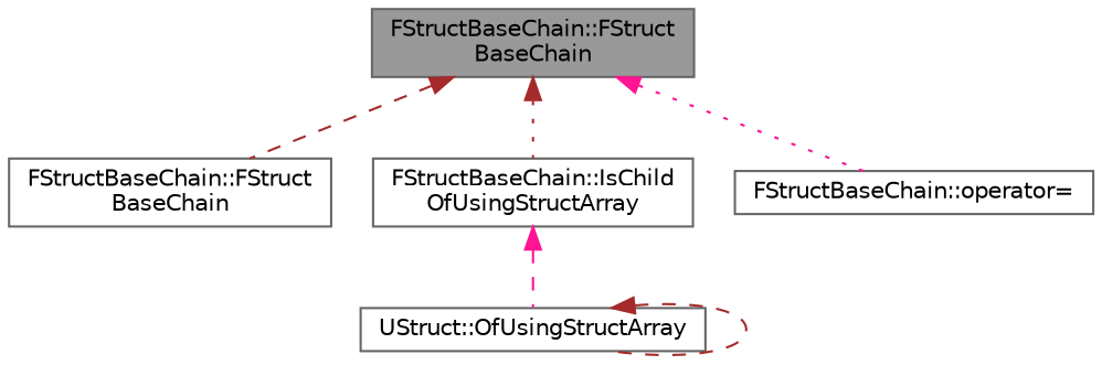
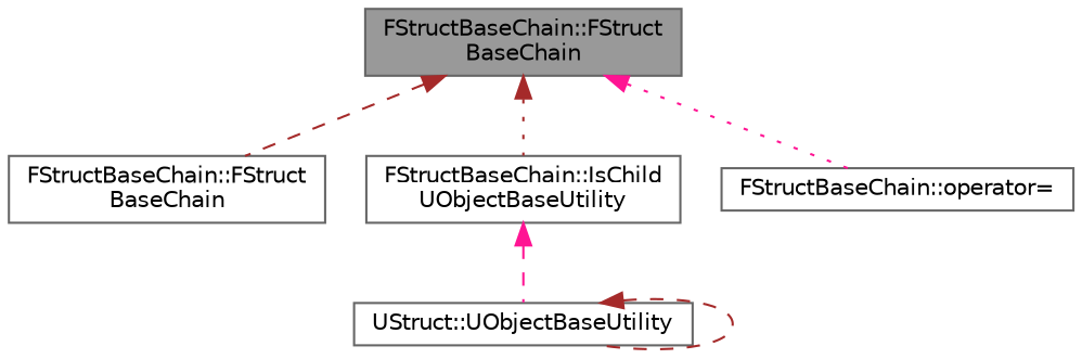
  digraph {
    rankdir=TB
    node [color=grey40 fillcolor=white fontname=Helvetica fontsize=10 shape=box style=filled]
    edge [color=brown dir=back fontname=Helvetica fontsize=10 labelfontname=Helvetica labelfontsize=10 style=dashed]
    n1 [color=gray40 fillcolor=grey60 fontcolor=black height=0.2 label="FStructBaseChain::FStruct\lBaseChain" width=0.4]
    n2 [height=0.2 label="FStructBaseChain::FStruct\lBaseChain" width=0.4]
-   n3 [height=0.2 label="FStructBaseChain::IsChild\lOfUsingStructArray" width=0.4]
+   n3 [height=0.2 label="FStructBaseChain::IsChild\lUObjectBaseUtility" width=0.4]
    n4 [height=0.2 label="FStructBaseChain::operator=" width=0.4]
-   n5 [height=0.2 label="UStruct::OfUsingStructArray" width=0.4]
+   n5 [height=0.2 label="UStruct::UObjectBaseUtility" width=0.4]
    n1 -> n2
    n1 -> n3 [style=dotted]
    n1 -> n4 [color=deeppink style=dotted]
    n3 -> n5 [color=deeppink]
    n5 -> n5
  }
